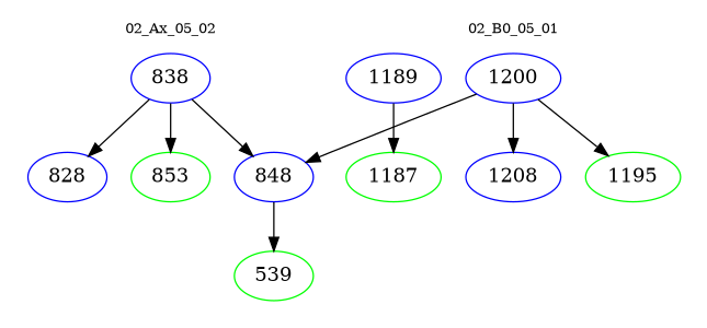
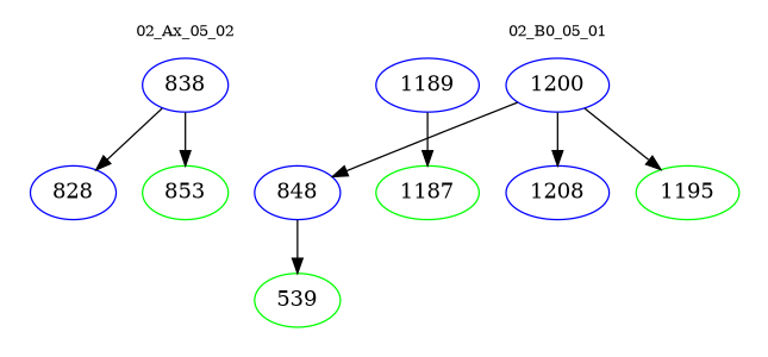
  digraph {
    node [color=blue]
    edge [color=black]
    n1 [label=838]
    n2 [label=828]
    n3 [label=848]
    n4 [color=green label=853]
    n5 [color=green label=539]
    n6 [label=1200]
    n7 [label=1189]
    n8 [label=1208]
    n9 [color=green label=1195]
    n10 [color=green label=1187]
    subgraph cluster_1 {
      color=white
      fontsize=10
      label="02_Ax_05_02"
      n1
      n2
      n3
      n4
      n5
    }
    subgraph cluster_2 {
      color=white
      fontsize=10
      label="02_B0_05_01"
      n6
      n7
      n8
      n9
      n10
    }
    n1 -> n2
-   n1 -> n3
    n1 -> n4
    n3 -> n5
    n6 -> n3
    n6 -> n8
    n6 -> n9
    n7 -> n10
  }
